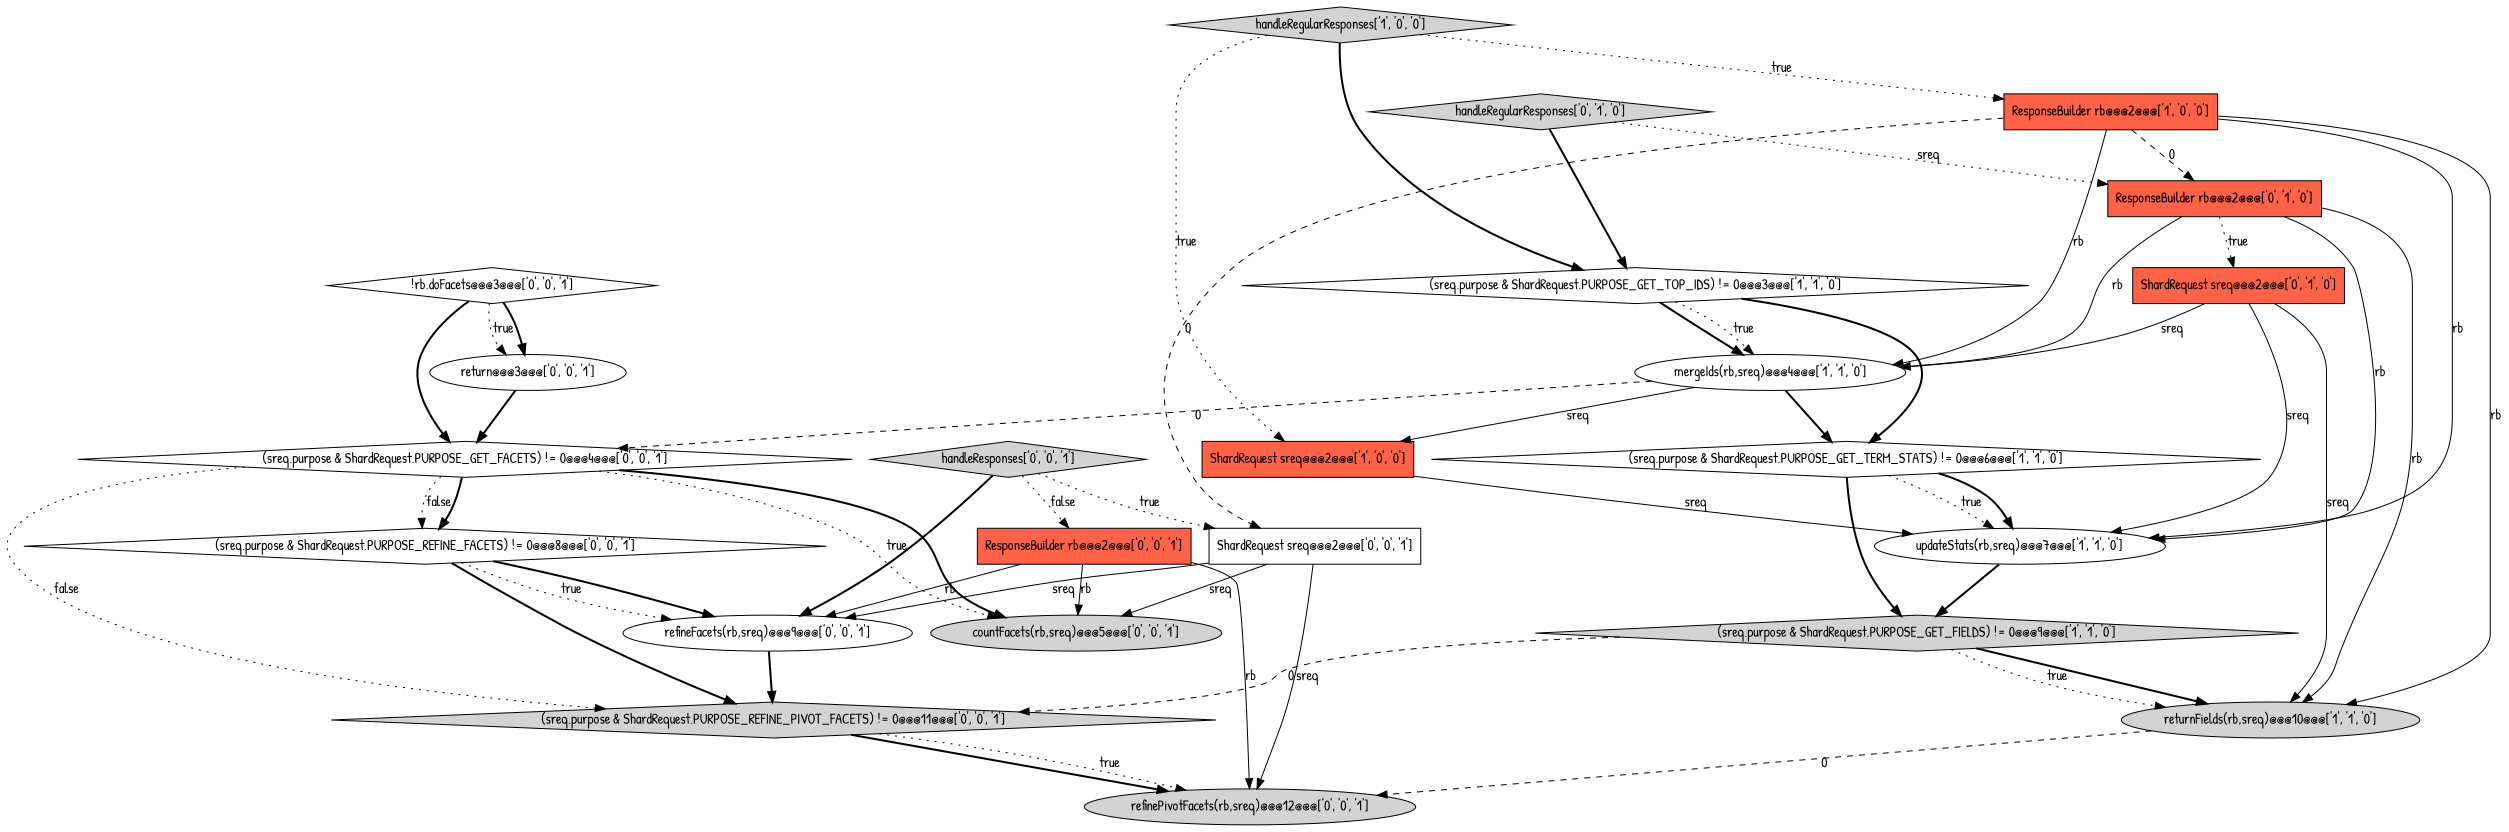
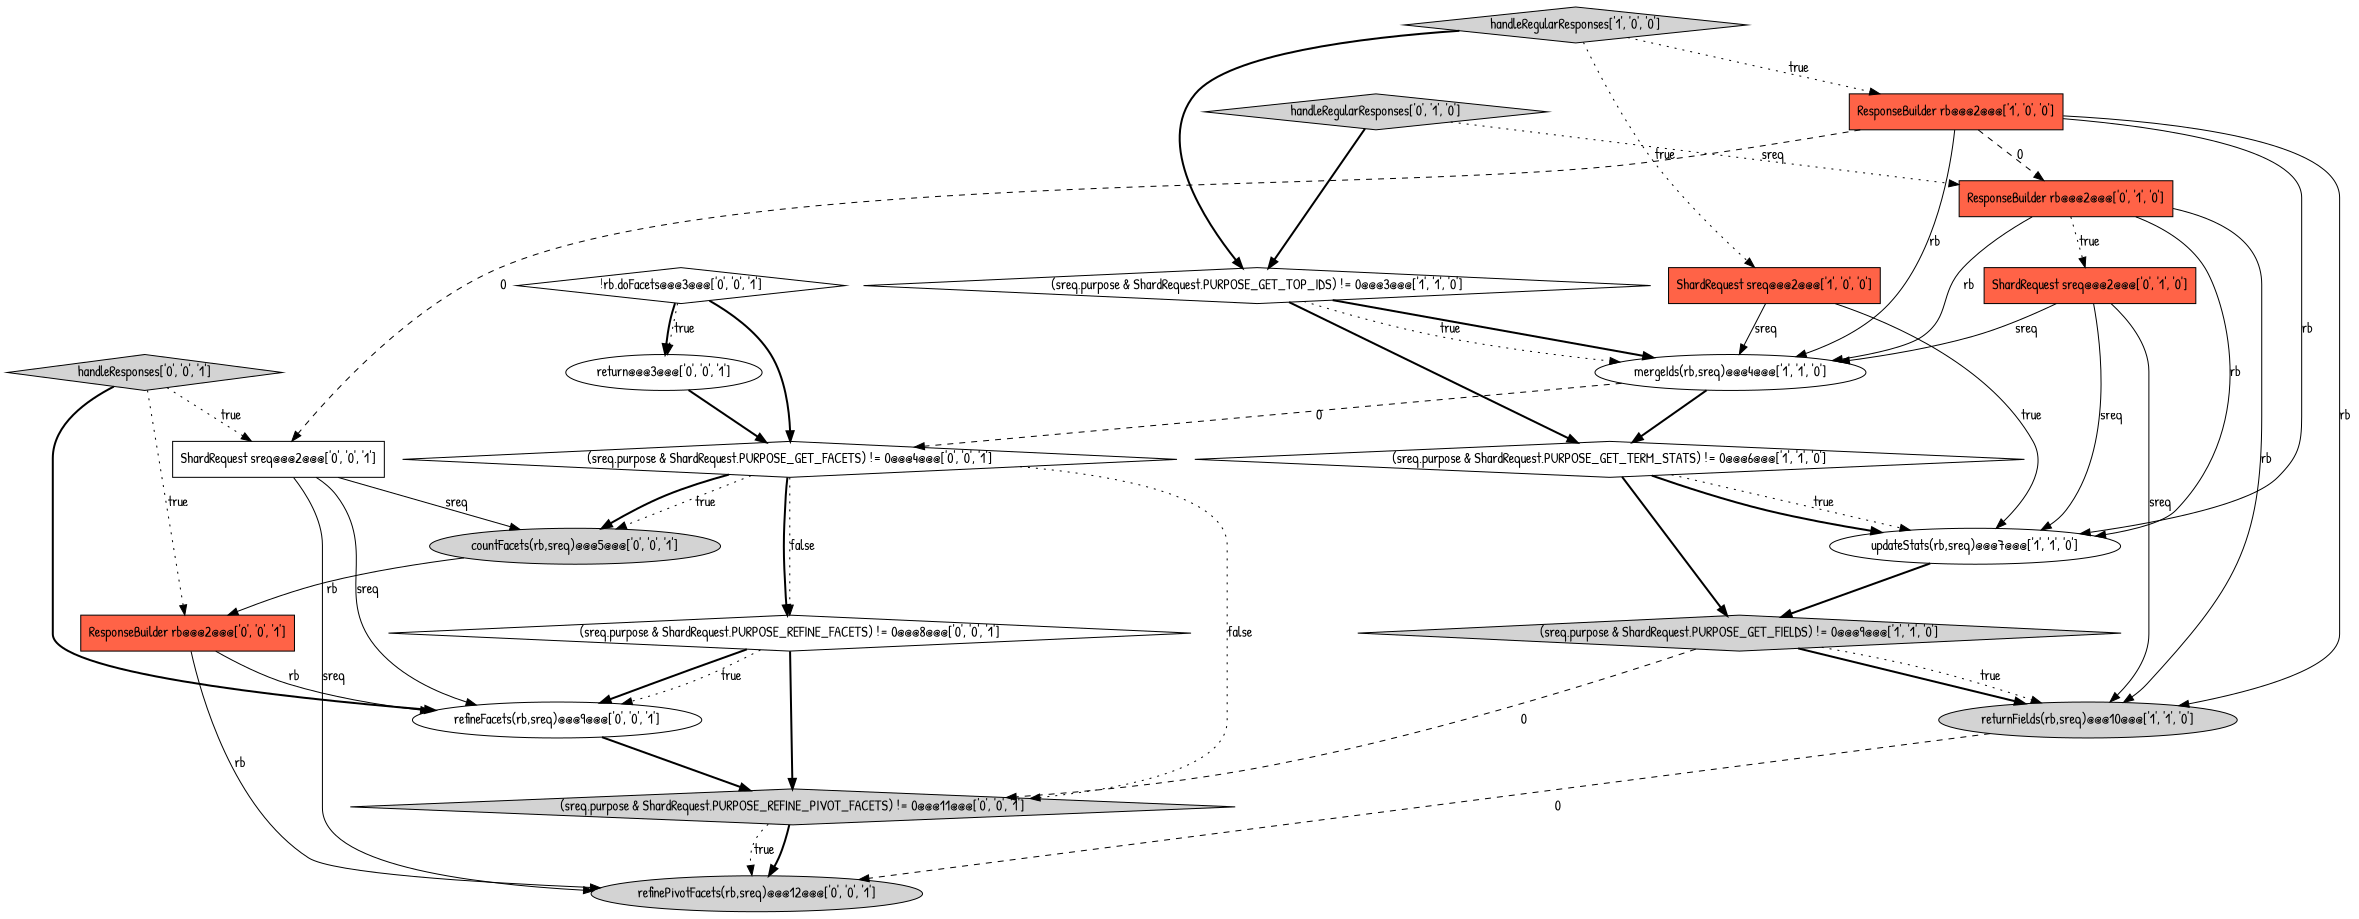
  digraph {
    fontname="Patrick Hand"
    node [fillcolor=white fontname="Patrick Hand" shape=diamond style=filled]
    edge [fontname="Patrick Hand" style=bold]
    n1 [label="return@@@3@@@['0', '0', '1']" shape=ellipse]
    n2 [label="(sreq.purpose & ShardRequest.PURPOSE_GET_FACETS) != 0@@@4@@@['0', '0', '1']"]
    n3 [fillcolor=lightgray label="(sreq.purpose & ShardRequest.PURPOSE_REFINE_PIVOT_FACETS) != 0@@@11@@@['0', '0', '1']"]
    n4 [fillcolor=lightgray label="countFacets(rb,sreq)@@@5@@@['0', '0', '1']" shape=ellipse]
    n5 [label="(sreq.purpose & ShardRequest.PURPOSE_REFINE_FACETS) != 0@@@8@@@['0', '0', '1']"]
    n6 [fillcolor=tomato label="ResponseBuilder rb@@@2@@@['1', '0', '0']" shape=box]
    n7 [fillcolor=lightgray label="returnFields(rb,sreq)@@@10@@@['1', '1', '0']" shape=ellipse]
    n8 [label="mergeIds(rb,sreq)@@@4@@@['1', '1', '0']" shape=ellipse]
    n9 [label="ShardRequest sreq@@@2@@@['0', '0', '1']" shape=box]
    n10 [fillcolor=tomato label="ResponseBuilder rb@@@2@@@['0', '1', '0']" shape=box]
    n11 [label="updateStats(rb,sreq)@@@7@@@['1', '1', '0']" shape=ellipse]
    n12 [fillcolor=lightgray label="refinePivotFacets(rb,sreq)@@@12@@@['0', '0', '1']" shape=ellipse]
    n13 [label="(sreq.purpose & ShardRequest.PURPOSE_GET_TERM_STATS) != 0@@@6@@@['1', '1', '0']"]
    n14 [label="refineFacets(rb,sreq)@@@9@@@['0', '0', '1']" shape=ellipse]
    n15 [fillcolor=tomato label="ShardRequest sreq@@@2@@@['0', '1', '0']" shape=box]
    n16 [fillcolor=lightgray label="(sreq.purpose & ShardRequest.PURPOSE_GET_FIELDS) != 0@@@9@@@['1', '1', '0']"]
    n17 [label="(sreq.purpose & ShardRequest.PURPOSE_GET_TOP_IDS) != 0@@@3@@@['1', '1', '0']"]
    n18 [fillcolor=lightgray label="handleRegularResponses['1', '0', '0']"]
    n19 [fillcolor=tomato label="ShardRequest sreq@@@2@@@['1', '0', '0']" shape=box]
    n20 [fillcolor=tomato label="ResponseBuilder rb@@@2@@@['0', '0', '1']" shape=box]
    n21 [label="!rb.doFacets@@@3@@@['0', '0', '1']"]
    n22 [fillcolor=lightgray label="handleResponses['0', '0', '1']"]
    n23 [fillcolor=lightgray label="handleRegularResponses['0', '1', '0']"]
    n1 -> n2
    n2 -> n3 [label=false style=dotted]
    n2 -> n4 [label=true style=dotted]
    n2 -> n4
    n2 -> n5 [label=false style=dotted]
    n2 -> n5
    n3 -> n12
    n3 -> n12 [label=true style=dotted]
    n5 -> n3
    n5 -> n14
    n5 -> n14 [label=true style=dotted]
    n6 -> n7 [label=rb style=solid]
    n6 -> n8 [label=rb style=solid]
    n6 -> n9 [label=0 style=dashed]
    n6 -> n10 [label=0 style=dashed]
    n6 -> n11 [label=rb style=solid]
    n7 -> n12 [label=0 style=dashed]
    n8 -> n2 [label=0 style=dashed]
    n8 -> n13
    n9 -> n4 [label=sreq style=solid]
    n9 -> n12 [label=sreq style=solid]
    n9 -> n14 [label=sreq style=solid]
    n10 -> n7 [label=rb style=solid]
    n10 -> n8 [label=rb style=solid]
    n10 -> n11 [label=rb style=solid]
    n10 -> n15 [label=true style=dotted]
    n11 -> n16
    n13 -> n11 [label=true style=dotted]
    n13 -> n11
    n13 -> n16
    n14 -> n3
    n15 -> n7 [label=sreq style=solid]
    n15 -> n8 [label=sreq style=solid]
    n15 -> n11 [label=sreq style=solid]
    n16 -> n3 [label=0 style=dashed]
    n16 -> n7
    n16 -> n7 [label=true style=dotted]
    n17 -> n8
    n17 -> n8 [label=true style=dotted]
    n17 -> n13
    n18 -> n6 [label=true style=dotted]
    n18 -> n17
    n18 -> n19 [label=true style=dotted]
-   n8 -> n19 [label=sreq style=solid]
-   n19 -> n11 [label=sreq style=solid]
-   n20 -> n4 [label=rb style=solid]
+   n19 -> n8 [label=sreq style=solid]
+   n19 -> n11 [label=true style=solid]
+   n4 -> n20 [label=rb style=solid]
    n20 -> n12 [label=rb style=solid]
    n20 -> n14 [label=rb style=solid]
    n21 -> n1 [label=true style=dotted]
    n21 -> n1
    n21 -> n2
    n22 -> n9 [label=true style=dotted]
    n22 -> n14
-   n22 -> n20 [label=false style=dotted]
+   n22 -> n20 [label=true style=dotted]
    n23 -> n10 [label=sreq style=dotted]
    n23 -> n17
  }
